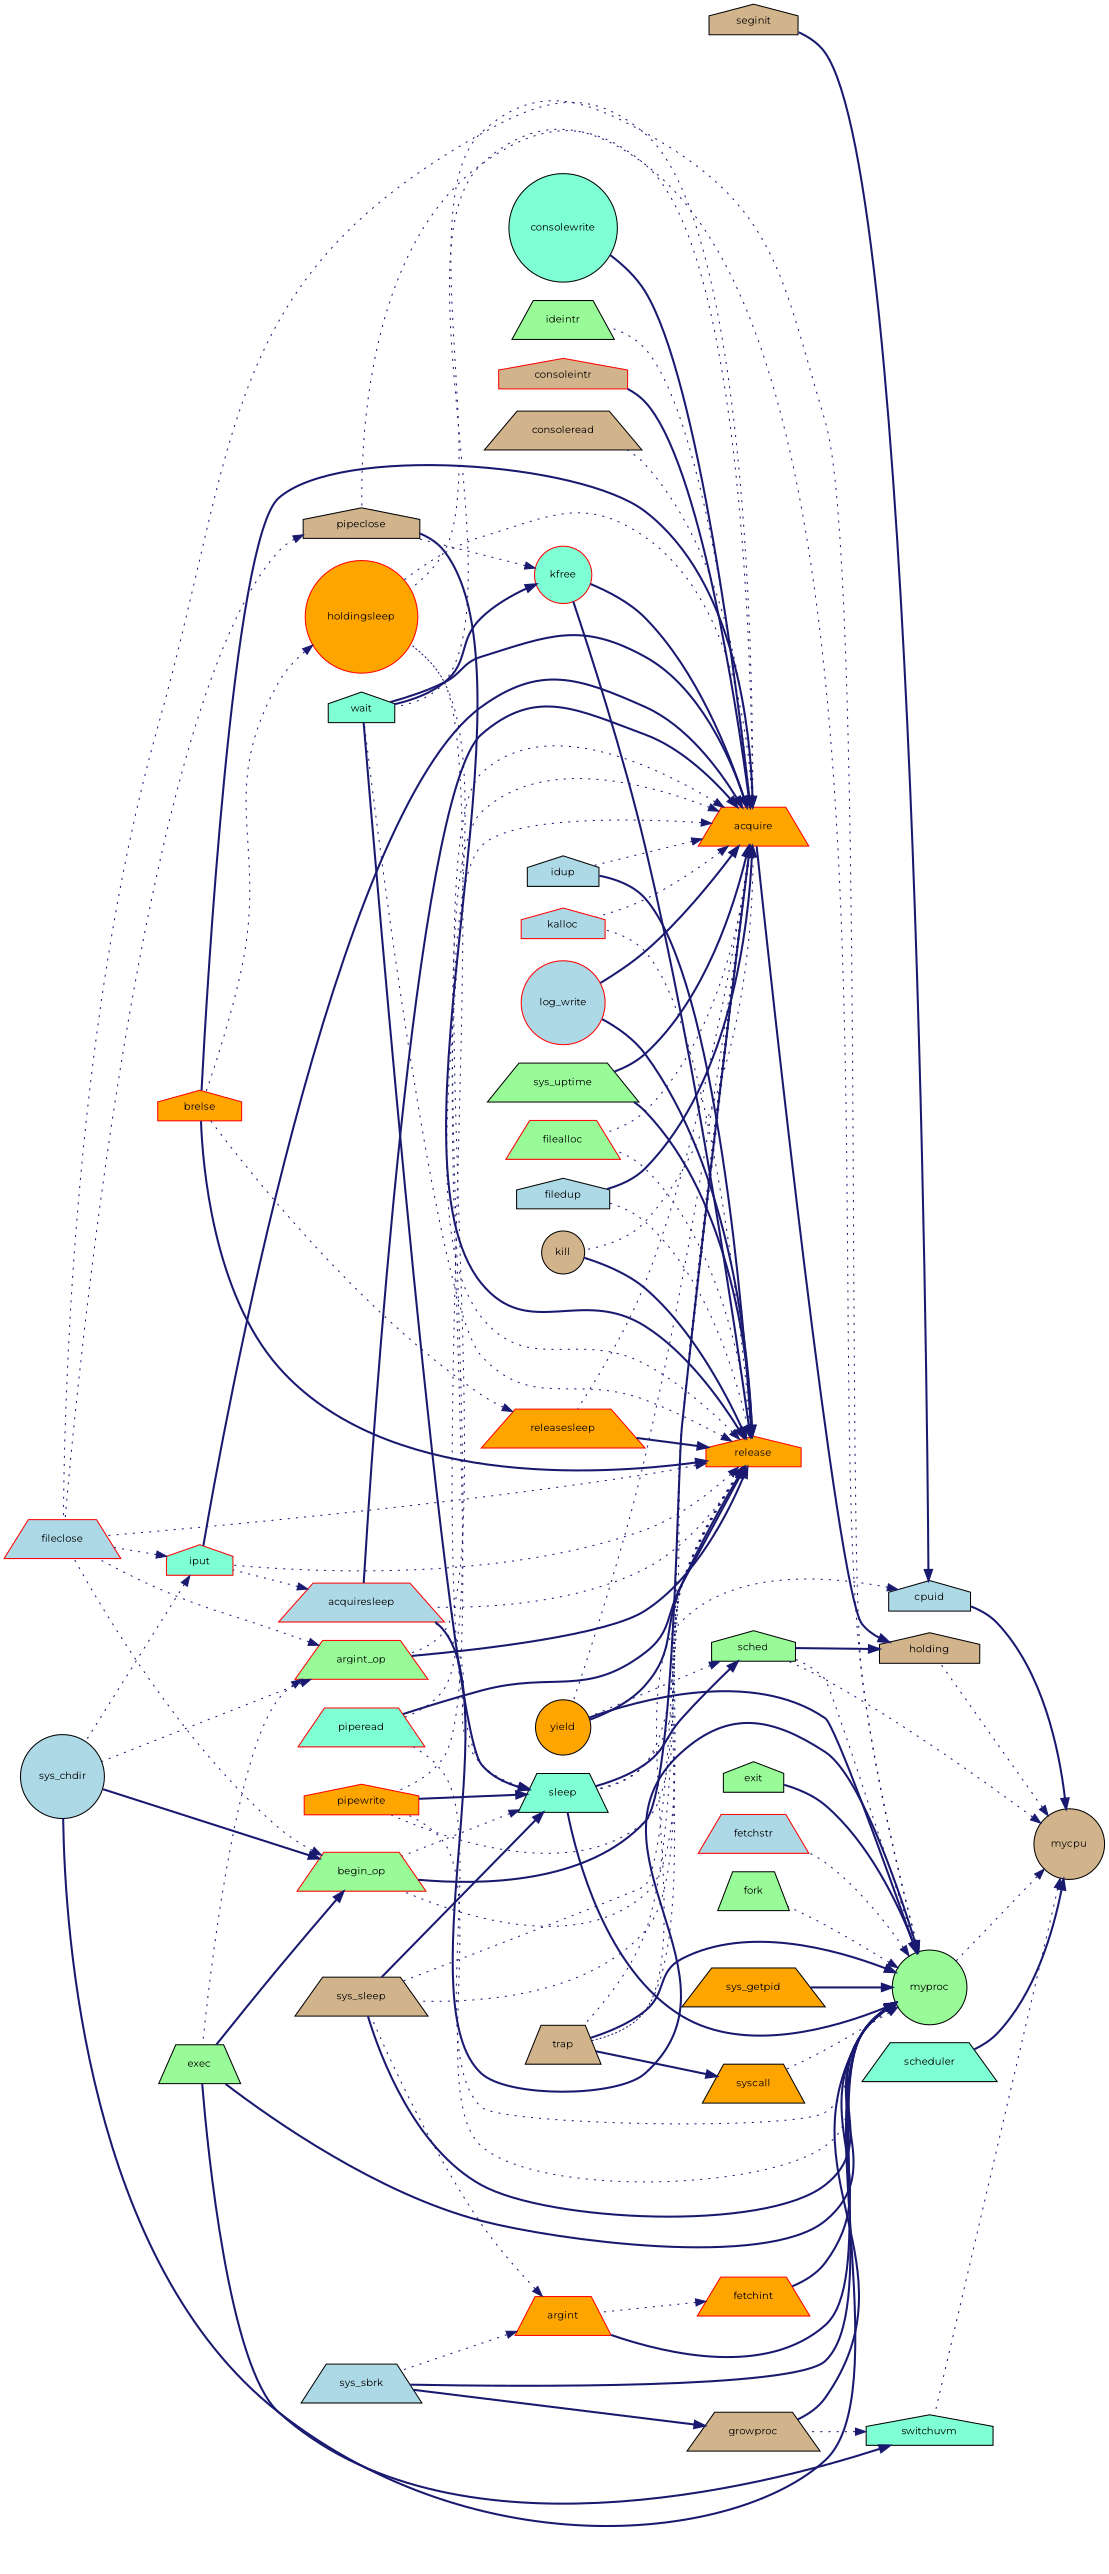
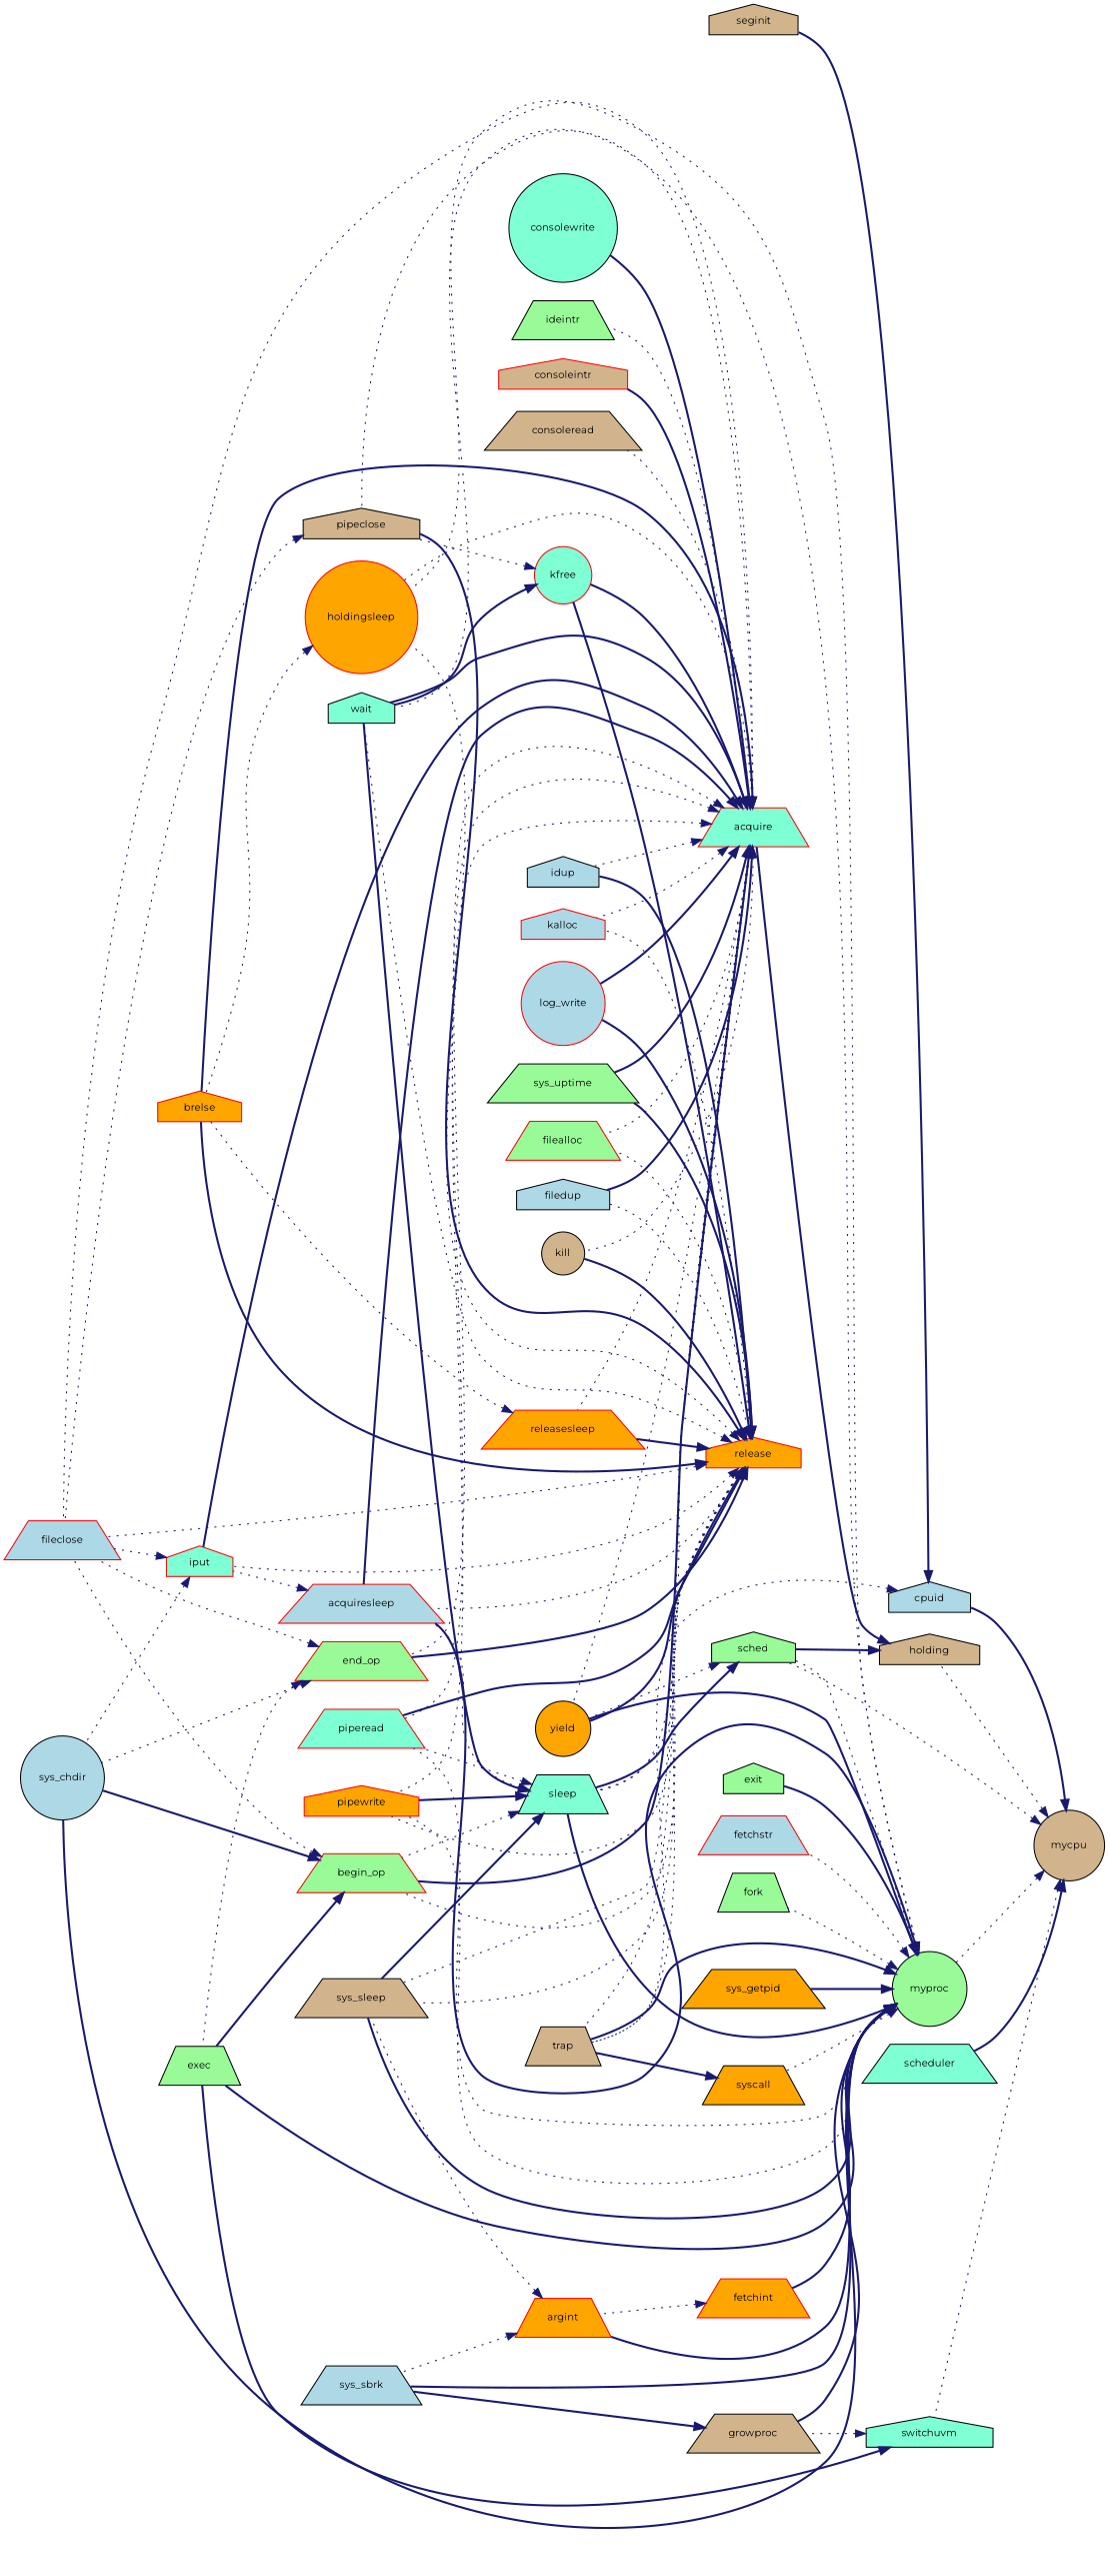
  digraph {
    fontname=Montserrat
    rankdir=RL
    node [color=black fillcolor=tan fontname=Montserrat fontsize=10 shape=trapezium style=filled]
    edge [color=midnightblue dir=back fontname=Montserrat fontsize=10 labelfontname=Helvetica labelfontsize=10 style=dotted]
    n1 [fontcolor=black height=0.2 label=mycpu shape=circle width=0.4]
    n2 [fillcolor=lightblue height=0.2 label=cpuid shape=house width=0.4]
    n3 [height=0.2 label=holding shape=house width=0.4]
    n4 [fillcolor=palegreen height=0.2 label=sched shape=house width=0.4]
    n5 [fillcolor=palegreen height=0.2 label=myproc shape=circle width=0.4]
    n6 [fillcolor=aquamarine height=0.2 label=scheduler width=0.4]
    n7 [fillcolor=aquamarine height=0.2 label=switchuvm shape=house width=0.4]
    n8 [height=0.2 label=seginit shape=house width=0.4]
    n9 [height=0.2 label=trap width=0.4]
-   n10 [color=red fillcolor=orange height=0.2 label=acquire width=0.4]
+   n10 [color=red fillcolor=aquamarine height=0.2 label=acquire width=0.4]
    n11 [fillcolor=aquamarine height=0.2 label=sleep width=0.4]
    n12 [fillcolor=orange height=0.2 label=yield shape=circle width=0.4]
    n13 [color=red fillcolor=lightblue height=0.2 label=acquiresleep width=0.4]
    n14 [color=red fillcolor=orange height=0.2 label=holdingsleep shape=circle width=0.4]
    n15 [fillcolor=aquamarine height=0.2 label=wait shape=house width=0.4]
    n16 [color=red fillcolor=aquamarine height=0.2 label=piperead width=0.4]
    n17 [color=red fillcolor=orange height=0.2 label=pipewrite shape=house width=0.4]
    n18 [height=0.2 label=sys_sleep width=0.4]
    n19 [fillcolor=lightblue height=0.2 label=sys_chdir shape=circle width=0.4]
    n20 [fillcolor=palegreen height=0.2 label=exec width=0.4]
    n21 [color=red fillcolor=orange height=0.2 label=argint width=0.4]
    n22 [fillcolor=lightblue height=0.2 label=sys_sbrk width=0.4]
    n23 [fillcolor=palegreen height=0.2 label=exit shape=house width=0.4]
    n24 [color=red fillcolor=orange height=0.2 label=fetchint width=0.4]
    n25 [color=red fillcolor=lightblue height=0.2 label=fetchstr width=0.4]
    n26 [fillcolor=palegreen height=0.2 label=fork width=0.4]
    n27 [height=0.2 label=growproc width=0.4]
    n28 [fillcolor=orange height=0.2 label=sys_getpid width=0.4]
    n29 [fillcolor=orange height=0.2 label=syscall width=0.4]
    n30 [color=red fillcolor=aquamarine height=0.2 label=iput shape=house width=0.4]
    n31 [color=red fillcolor=lightblue height=0.2 label=fileclose width=0.4]
    n32 [color=red fillcolor=palegreen height=0.2 label=begin_op width=0.4]
    n33 [color=red fillcolor=orange height=0.2 label=brelse shape=house width=0.4]
    n34 [color=red height=0.2 label=consoleintr shape=house width=0.4]
    n35 [height=0.2 label=consoleread width=0.4]
    n36 [fillcolor=aquamarine height=0.2 label=consolewrite shape=circle width=0.4]
-   n37 [color=red fillcolor=palegreen height=0.2 label=argint_op width=0.4]
+   n37 [color=red fillcolor=palegreen height=0.2 label=end_op width=0.4]
    n38 [color=red fillcolor=palegreen height=0.2 label=filealloc width=0.4]
    n39 [fillcolor=lightblue height=0.2 label=filedup shape=house width=0.4]
    n40 [fillcolor=palegreen height=0.2 label=ideintr width=0.4]
    n41 [fillcolor=lightblue height=0.2 label=idup shape=house width=0.4]
    n42 [color=red fillcolor=lightblue height=0.2 label=kalloc shape=house width=0.4]
    n43 [color=red fillcolor=aquamarine height=0.2 label=kfree shape=circle width=0.4]
    n44 [height=0.2 label=pipeclose shape=house width=0.4]
    n45 [height=0.2 label=kill shape=circle width=0.4]
    n46 [color=red fillcolor=lightblue height=0.2 label=log_write shape=circle width=0.4]
    n47 [color=red fillcolor=orange height=0.2 label=releasesleep width=0.4]
    n48 [fillcolor=palegreen height=0.2 label=sys_uptime width=0.4]
    n49 [color=red fillcolor=orange height=0.2 label=release shape=house width=0.4]
    n1 -> n2 [style=bold]
    n1 -> n3
    n1 -> n4
    n1 -> n5
    n1 -> n6 [style=bold]
    n1 -> n7
    n2 -> n8 [style=bold]
    n2 -> n9
    n3 -> n4 [style=bold]
    n3 -> n10 [style=bold]
    n4 -> n11 [style=bold]
    n4 -> n12
    n5 -> n4
    n5 -> n9 [style=bold]
    n5 -> n11 [style=bold]
    n5 -> n12 [style=bold]
    n5 -> n13 [style=bold]
    n5 -> n14
    n5 -> n15
    n5 -> n16
    n5 -> n17
    n5 -> n18 [style=bold]
    n5 -> n19 [style=bold]
    n5 -> n20 [style=bold]
    n5 -> n21 [style=bold]
    n5 -> n22 [style=bold]
    n5 -> n23 [style=bold]
    n5 -> n24 [style=bold]
    n5 -> n25
    n5 -> n26
    n5 -> n27 [style=bold]
    n5 -> n28 [style=bold]
    n5 -> n29
    n7 -> n20 [style=bold]
    n7 -> n27
    n10 -> n9
    n10 -> n11
    n10 -> n12
    n10 -> n13 [style=bold]
    n10 -> n14
    n10 -> n15 [style=bold]
    n10 -> n16
    n10 -> n17
    n10 -> n18
    n10 -> n30 [style=bold]
    n10 -> n31
    n10 -> n32 [style=bold]
    n10 -> n33 [style=bold]
    n10 -> n34 [style=bold]
    n10 -> n35
    n10 -> n36 [style=bold]
    n10 -> n37
    n10 -> n38
    n10 -> n39 [style=bold]
    n10 -> n40
    n10 -> n41
    n10 -> n42
    n10 -> n43 [style=bold]
    n10 -> n44
    n10 -> n45
    n10 -> n46 [style=bold]
    n10 -> n47
    n10 -> n48 [style=bold]
    n11 -> n13
    n11 -> n15 [style=bold]
-   n11 -> n14
+   n11 -> n16
    n11 -> n17 [style=bold]
    n11 -> n18 [style=bold]
    n11 -> n32
    n13 -> n30
    n14 -> n33
    n21 -> n18
    n21 -> n22
    n24 -> n21
    n27 -> n22 [style=bold]
    n29 -> n9 [style=bold]
    n30 -> n19
    n30 -> n31
    n32 -> n19 [style=bold]
    n32 -> n20 [style=bold]
    n32 -> n31
    n37 -> n19
    n37 -> n20
    n37 -> n31
    n43 -> n15 [style=bold]
    n43 -> n44
    n44 -> n31
    n47 -> n33
    n49 -> n9
    n49 -> n11
    n49 -> n12 [style=bold]
    n49 -> n13
    n49 -> n14
    n49 -> n15
    n49 -> n16 [style=bold]
    n49 -> n17
    n49 -> n18
    n49 -> n30
    n49 -> n31
    n49 -> n32
    n49 -> n33 [style=bold]
    n49 -> n37 [style=bold]
    n49 -> n38
    n49 -> n39
    n49 -> n41 [style=bold]
    n49 -> n42
    n49 -> n43 [style=bold]
    n49 -> n44 [style=bold]
    n49 -> n45 [style=bold]
    n49 -> n46 [style=bold]
    n49 -> n47 [style=bold]
    n49 -> n48 [style=bold]
  }
